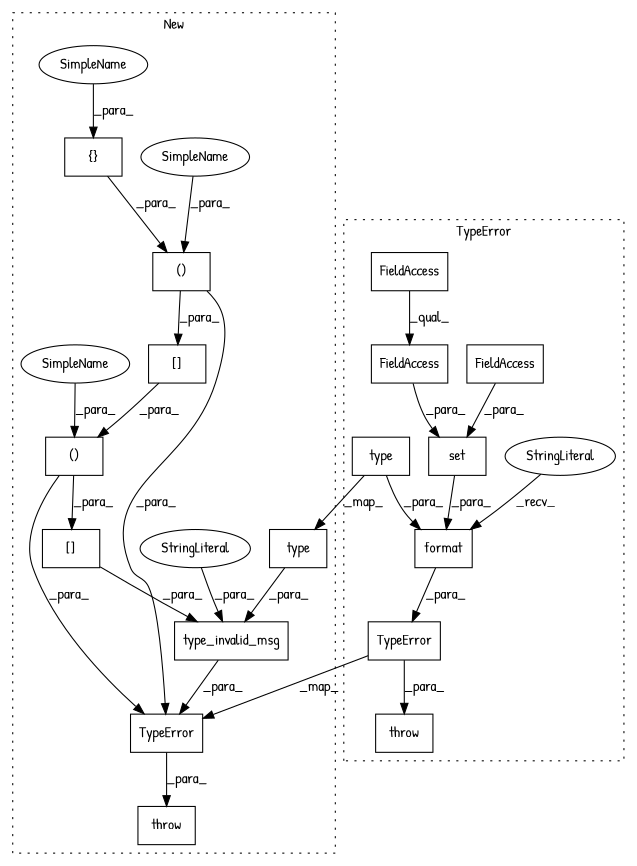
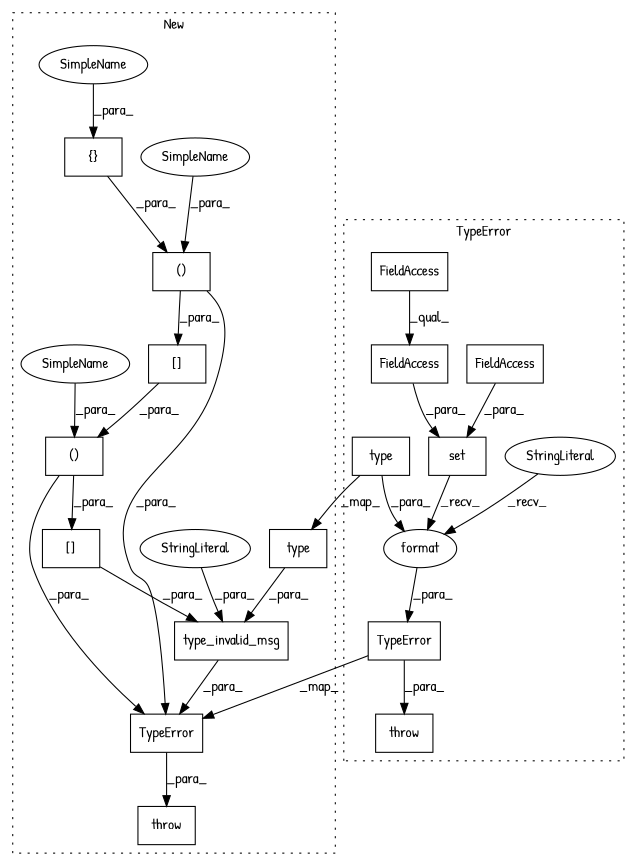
  digraph {
    fontname="Patrick Hand"
    node [a=32 fontname="Patrick Hand" l=6 s=3803 shape=box]
    edge [fontname="Patrick Hand"]
-   n1 [l="7,1" label=format s="3785,3857"]
+   n1 [l="7,1" label=format s="3785,3857" shape=ellipse]
    n2 [a=45 l=27 label=StringLiteral s=3757 shape=ellipse]
    n3 [l="5,1" label=type s="3847,3856"]
    n4 [l="4,1" label=set s="3792,3845"]
    n5 [a=53 label=throw s=3741]
    n6 [l="10,1" label=TypeError s="3747,3858"]
    n7 [a=22 l=23 label=FieldAccess]
    n8 [a=22 l=18 label=FieldAccess s=3827]
    n9 [a=22 l=14 label=FieldAccess]
    n10 [l="17,1" label=type_invalid_msg s="3677,3821"]
    n11 [a=2 l="13,2" label="[]" s="3712,3819"]
    n12 [a=106 l=36 label="()" s=3760]
    n13 [a=45 label=StringLiteral s=3694 shape=ellipse]
    n14 [l="5,1" label=type s="3701,3710"]
    n15 [a=106 l=94 label="()" s=3725]
    n16 [a=2 l="16,2" label="[]" s="3744,3796"]
    n17 [a=53 label=throw s=3654]
    n18 [l="10,1" label=TypeError s="3660,3822"]
    n19 [a=4 l="1,1" label="{}" s="3769,3776"]
    n20 [a=42 label=SimpleName s=3790 shape=ellipse]
    n21 [a=42 label=SimpleName s=3725 shape=ellipse]
    n22 [a=42 label=SimpleName s=3770 shape=ellipse]
    subgraph cluster_1 {
      label=TypeError
      style=dotted
      n1
      n2
      n3
      n4
      n5
      n6
      n7
      n8
      n9
    }
    subgraph cluster_2 {
      label=New
      style=dotted
      n10
      n11
      n12
      n13
      n14
      n15
      n16
      n17
      n18
      n19
      n20
      n21
      n22
    }
    n1 -> n6 [label=_para_]
    n2 -> n1 [label=_recv_]
    n3 -> n1 [label=_para_]
    n3 -> n14 [label=_map_]
-   n4 -> n1 [label=_para_]
+   n4 -> n1 [label=_recv_]
    n6 -> n5 [label=_para_]
    n6 -> n18 [label=_map_]
    n7 -> n4 [label=_para_]
    n8 -> n4 [label=_para_]
    n9 -> n7 [label=_qual_]
    n10 -> n18 [label=_para_]
    n11 -> n10 [label=_para_]
    n12 -> n16 [label=_para_]
    n12 -> n18 [label=_para_]
    n13 -> n10 [label=_para_]
    n14 -> n10 [label=_para_]
    n15 -> n11 [label=_para_]
    n15 -> n18 [label=_para_]
    n16 -> n15 [label=_para_]
    n18 -> n17 [label=_para_]
    n19 -> n12 [label=_para_]
    n20 -> n12 [label=_para_]
    n21 -> n15 [label=_para_]
    n22 -> n19 [label=_para_]
  }
